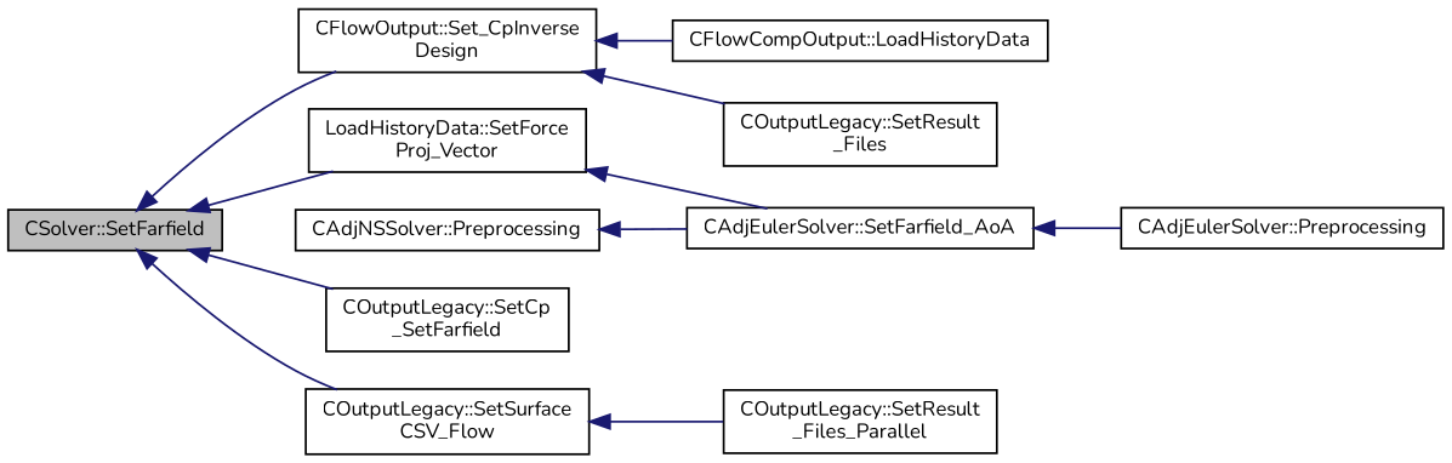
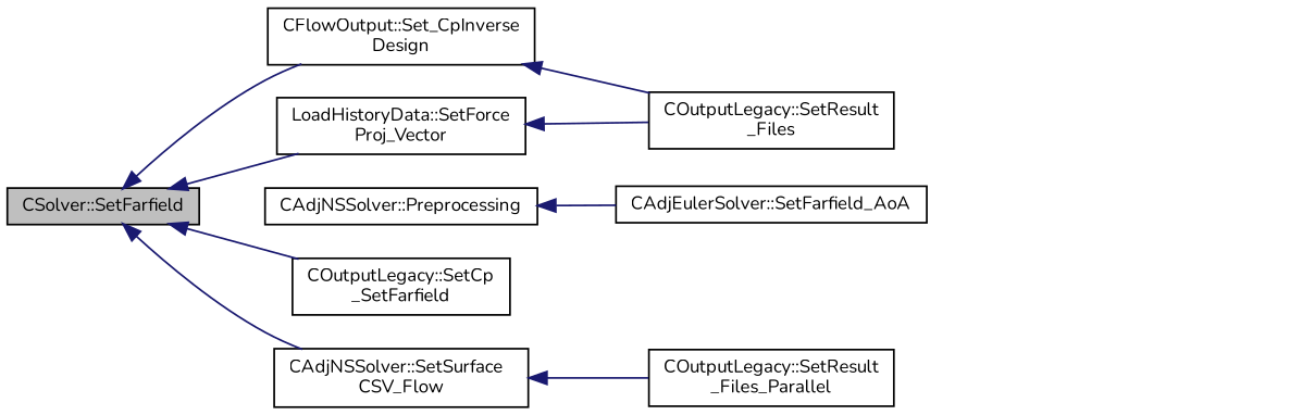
  digraph {
    fontname=Nunito
    rankdir=LR
    node [color=black fillcolor=white fontname=Nunito fontsize=10 shape=record style=filled]
    edge [color=midnightblue dir=back fontname=Nunito fontsize=10 labelfontname=Helvetica labelfontsize=10 style=solid]
    n1 [fillcolor=grey75 fontcolor=black height=0.2 label="CSolver::SetFarfield" width=0.4]
    n2 [height=0.2 label="CFlowOutput::Set_CpInverse\lDesign" width=0.4]
-   n3 [height=0.2 label="COutputLegacy::SetSurface\lCSV_Flow" width=0.4]
+   n3 [height=0.2 label="CAdjNSSolver::SetSurface\lCSV_Flow" width=0.4]
    n4 [height=0.2 label="COutputLegacy::SetCp\l_SetFarfield" width=0.4]
    n5 [height=0.2 label="LoadHistoryData::SetForce\lProj_Vector" width=0.4]
-   n6 [height=0.2 label="CFlowCompOutput::LoadHistoryData" width=0.4]
    n7 [height=0.2 label="COutputLegacy::SetResult\l_Files" width=0.4]
    n8 [height=0.2 label="COutputLegacy::SetResult\l_Files_Parallel" width=0.4]
    n9 [height=0.2 label="CAdjEulerSolver::SetFarfield_AoA" width=0.4]
-   n10 [height=0.2 label="CAdjEulerSolver::Preprocessing" width=0.4]
    n11 [height=0.2 label="CAdjNSSolver::Preprocessing" width=0.4]
    n1 -> n2
    n1 -> n3
    n1 -> n4
    n1 -> n5
-   n2 -> n6
    n2 -> n7
    n3 -> n8
-   n5 -> n9
-   n9 -> n10
+   n5 -> n7
    n11 -> n9
  }
